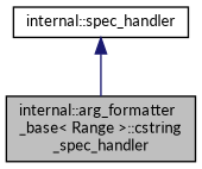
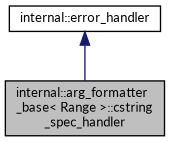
  digraph {
    fontname=Lato
    node [color=black fontname=Lato fontsize=10 shape=record style=filled]
    n1 [fillcolor=grey75 fontcolor=black height=0.2 label="internal::arg_formatter\l_base\< Range \>::cstring\l_spec_handler" width=0.4]
-   n2 [fillcolor=white height=0.2 label="internal::spec_handler" width=0.4]
+   n2 [fillcolor=white height=0.2 label="internal::error_handler" width=0.4]
    n2 -> n1 [color=midnightblue dir=back fontname=Lato fontsize=10 labelfontname=Helvetica labelfontsize=10 style=solid]
  }
